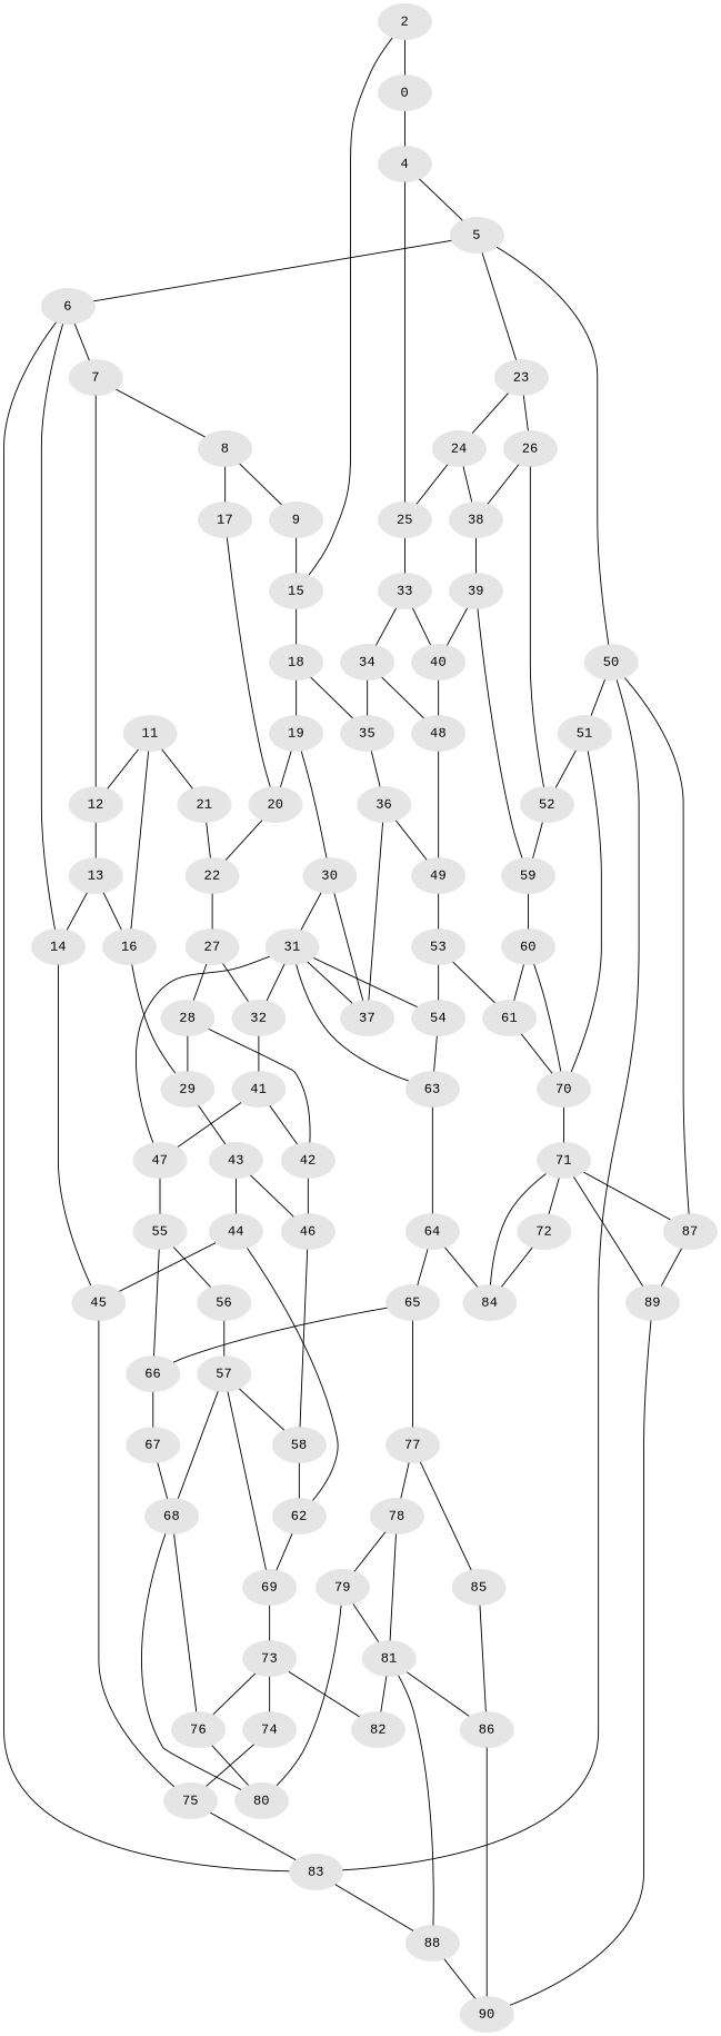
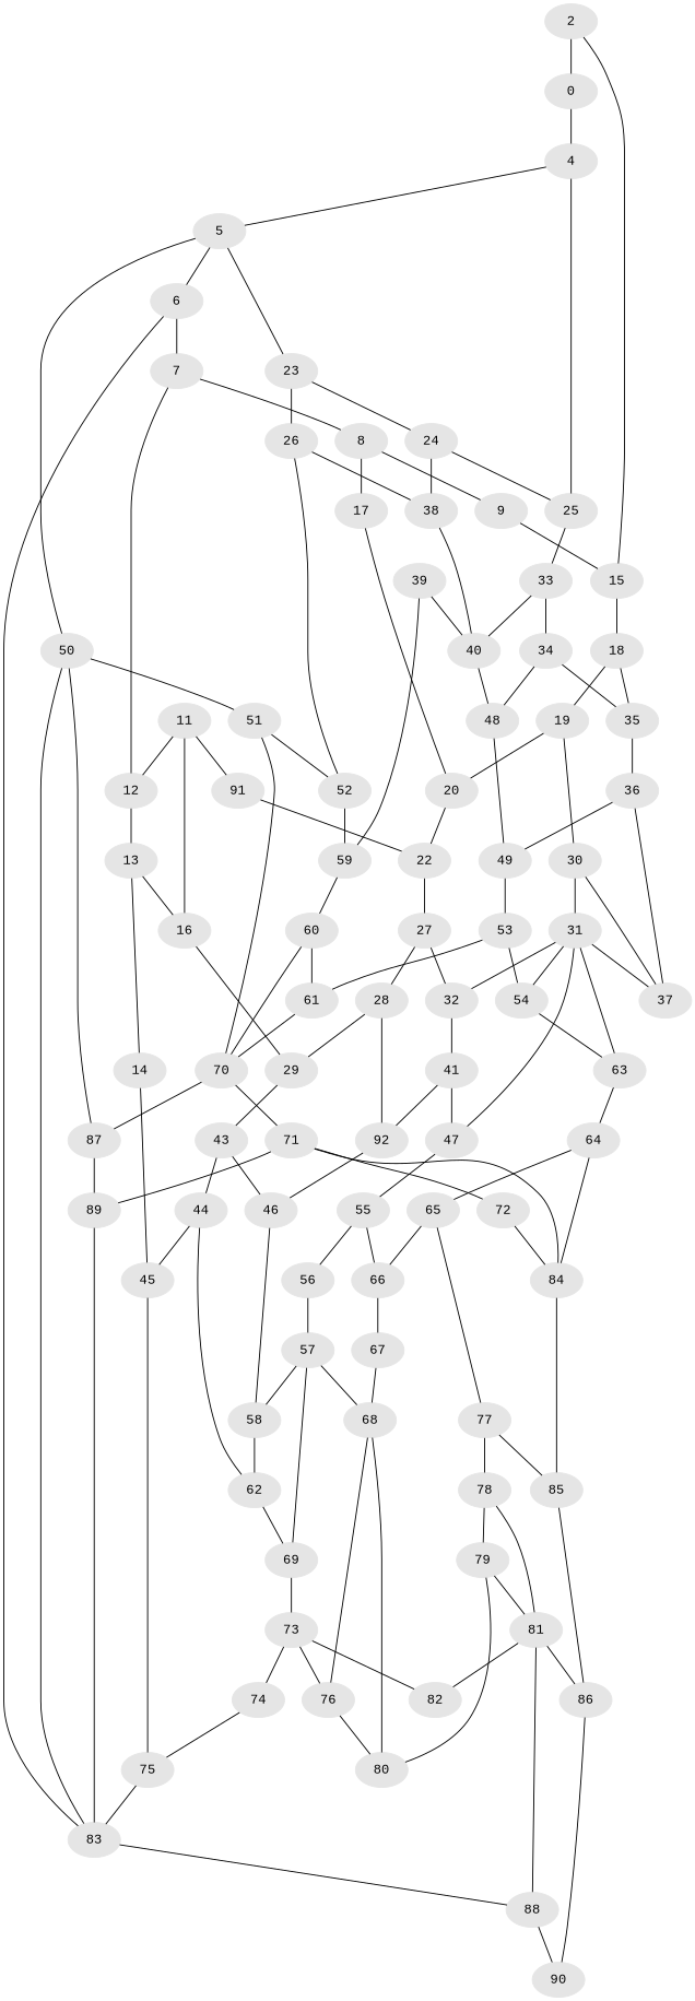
  graph {
    fontname="Liberation Mono"
    node [color=gray90 fontname="Liberation Mono" style=filled]
    edge [fontname="Liberation Mono" weight=1.0]
    n1 [label=0]
    2
    15
    9
    4
    18
    5
    25
    6
    23
    50
    33
    7
    14
    83
    24
    26
    51
    87
    8
    12
    45
    88
    17
    13
    20
    11
-   21
+   21 [label=91]
    16
    22
    29
    75
    19
    35
    43
    30
    36
    31
    37
    27
    28
    32
    38
    52
    39
    34
    40
    59
-   42
+   42 [label=92]
    41
    46
    44
    47
    54
    63
    55
    64
    48
    49
    53
    60
    58
    62
    69
    56
    66
    61
    70
    89
    71
    57
    67
    68
    76
    80
    73
    65
    84
    77
    72
    78
    85
    74
    82
    90
    79
    81
    86
    n1 -- 4 [weight=2.0]
    2 -- n1 [weight=4.0]
    2 -- 15
    15 -- 18
    9 -- 15
    4 -- 5
    4 -- 25
    18 -- 19
    18 -- 35
    5 -- 6
    5 -- 23
    5 -- 50
    25 -- 33
    6 -- 7
-   6 -- 14
    6 -- 83
    23 -- 24
    23 -- 26 [weight=2.0]
    50 -- 83
    50 -- 51
    50 -- 87
    33 -- 34
    33 -- 40
    7 -- 8
    7 -- 12
    14 -- 45
    83 -- 88
    24 -- 25
    24 -- 38
    26 -- 38
    26 -- 52
    51 -- 52
    51 -- 70
    87 -- 89
    8 -- 9
    8 -- 17 [weight=2.0]
    12 -- 13
    45 -- 75
    88 -- 90
    17 -- 20
    13 -- 14
    13 -- 16
    20 -- 22
    11 -- 12
    11 -- 21
    11 -- 16
    21 -- 22
    16 -- 29
    22 -- 27
    29 -- 43
    75 -- 83
    19 -- 20
    19 -- 30
    35 -- 36
    43 -- 46
    43 -- 44
    30 -- 31
    30 -- 37
    36 -- 37
    36 -- 49
    31 -- 37
    31 -- 32
    31 -- 47
    31 -- 54
    31 -- 63
    27 -- 28
    27 -- 32
    28 -- 29
    28 -- 42
    32 -- 41
-   38 -- 39
+   38 -- 40
    52 -- 59
    39 -- 40
    39 -- 59
    34 -- 35
    34 -- 48
    40 -- 48
    59 -- 60
    42 -- 46
    41 -- 42
    41 -- 47
    46 -- 58
    44 -- 45
    44 -- 62
    47 -- 55
    54 -- 63
    63 -- 64
    55 -- 56
    55 -- 66
    64 -- 65
    64 -- 84
    48 -- 49
    49 -- 53
    53 -- 54
    53 -- 61
    60 -- 61
    60 -- 70
    58 -- 62
    62 -- 69
    69 -- 73
    56 -- 57 [weight=2.0]
    66 -- 67
    61 -- 70
    70 -- 71 [weight=2.0]
-   89 -- 90
-   71 -- 87
+   89 -- 83
+   70 -- 87
    71 -- 89
    71 -- 84
    71 -- 72
    57 -- 58
    57 -- 69
    57 -- 68 [weight=2.0]
    67 -- 68 [weight=2.0]
    68 -- 76
    68 -- 80
    76 -- 80
    73 -- 76
    73 -- 74 [weight=2.0]
    73 -- 82 [weight=2.0]
    65 -- 66
    65 -- 77
+   84 -- 85
    77 -- 78
    77 -- 85
    72 -- 84
    78 -- 79
    78 -- 81
    85 -- 86
    74 -- 75
    79 -- 80
    79 -- 81
    81 -- 88
    81 -- 82 [weight=2.0]
    81 -- 86
    86 -- 90
  }
